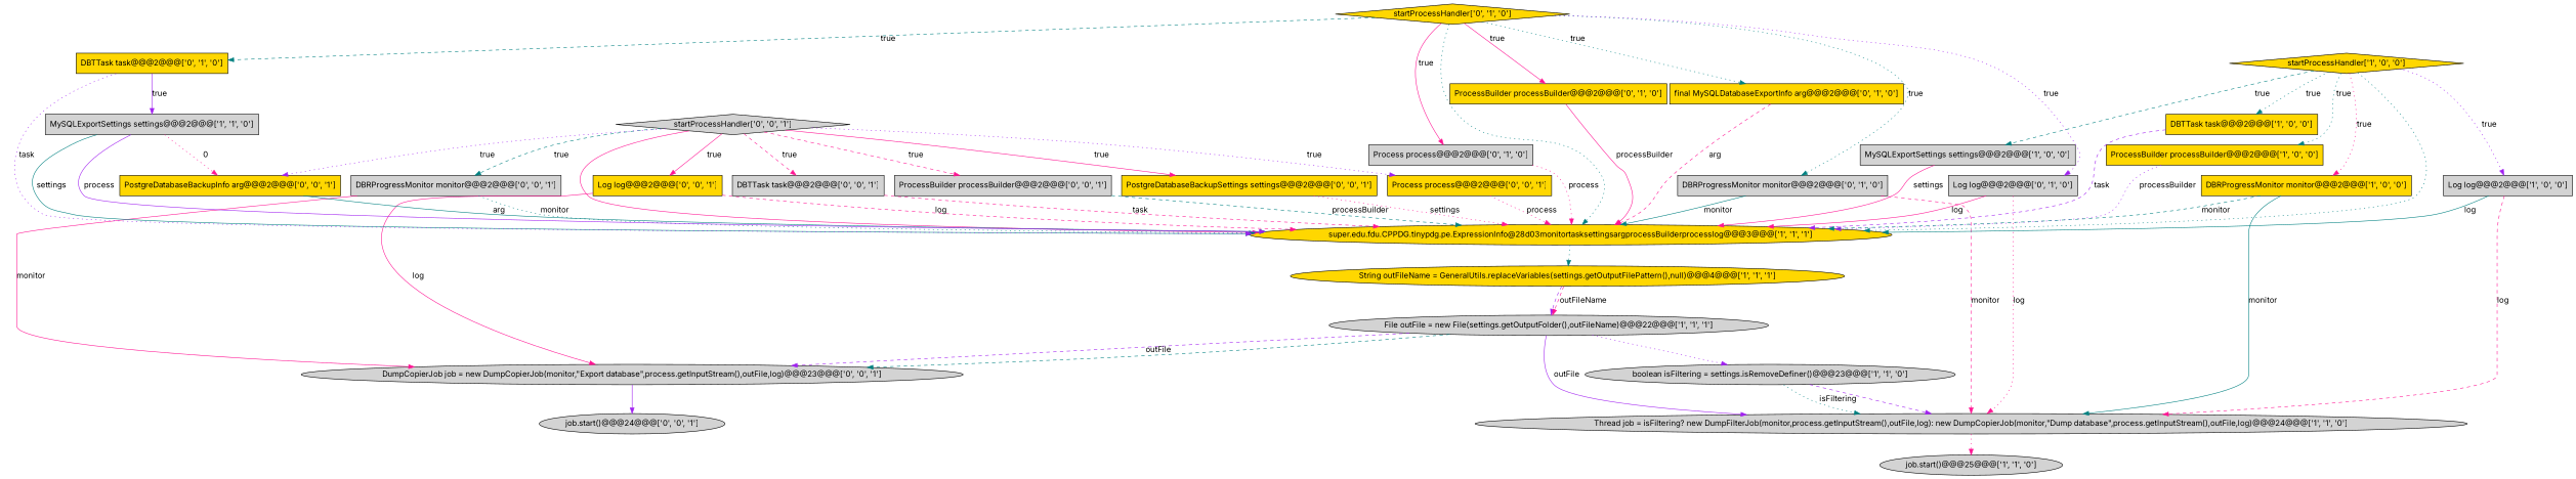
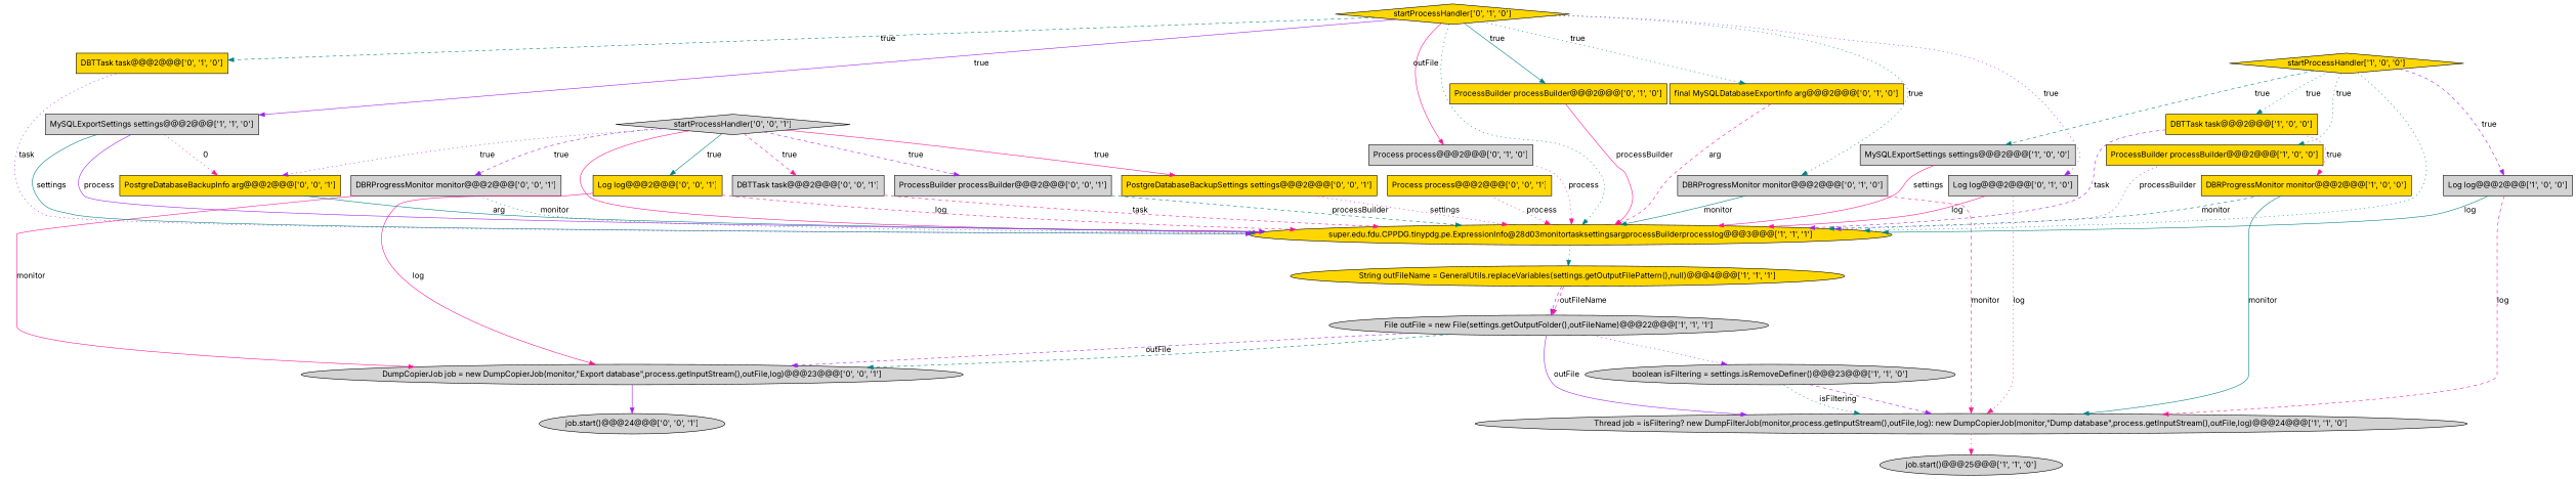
  digraph {
    fontname=Inter
    node [fillcolor=lightgrey fontname=Inter shape=box style=filled]
    edge [color=deeppink fontname=Inter style=dotted]
    n1 [fillcolor=gold label="final MySQLDatabaseExportInfo arg@@@2@@@['0', '1', '0']"]
    n2 [fillcolor=gold label="super.edu.fdu.CPPDG.tinypdg.pe.ExpressionInfo@28d03monitortasksettingsargprocessBuilderprocesslog@@@3@@@['1', '1', '1']" shape=ellipse]
    n3 [fillcolor=gold label="String outFileName = GeneralUtils.replaceVariables(settings.getOutputFilePattern(),null)@@@4@@@['1', '1', '1']" shape=ellipse]
    n4 [label="boolean isFiltering = settings.isRemoveDefiner()@@@23@@@['1', '1', '0']" shape=ellipse]
    n5 [label="Thread job = isFiltering? new DumpFilterJob(monitor,process.getInputStream(),outFile,log): new DumpCopierJob(monitor,\"Dump database\",process.getInputStream(),outFile,log)@@@24@@@['1', '1', '0']" shape=ellipse]
    n6 [label="job.start()@@@25@@@['1', '1', '0']" shape=ellipse]
    n7 [label="startProcessHandler['0', '0', '1']" shape=diamond]
    n8 [fillcolor=gold label="Process process@@@2@@@['0', '0', '1']"]
    n9 [fillcolor=gold label="PostgreDatabaseBackupSettings settings@@@2@@@['0', '0', '1']"]
    n10 [fillcolor=gold label="Log log@@@2@@@['0', '0', '1']"]
    n11 [label="DBRProgressMonitor monitor@@@2@@@['0', '0', '1']"]
    n12 [fillcolor=gold label="PostgreDatabaseBackupInfo arg@@@2@@@['0', '0', '1']"]
    n13 [label="DBTTask task@@@2@@@['0', '0', '1']"]
    n14 [label="ProcessBuilder processBuilder@@@2@@@['0', '0', '1']"]
    n15 [label="DumpCopierJob job = new DumpCopierJob(monitor,\"Export database\",process.getInputStream(),outFile,log)@@@23@@@['0', '0', '1']" shape=ellipse]
    n16 [label="MySQLExportSettings settings@@@2@@@['1', '0', '0']"]
    n17 [label="MySQLExportSettings settings@@@2@@@['1', '1', '0']"]
    n18 [label="File outFile = new File(settings.getOutputFolder(),outFileName)@@@22@@@['1', '1', '1']" shape=ellipse]
    n19 [label="job.start()@@@24@@@['0', '0', '1']" shape=ellipse]
    n20 [label="DBRProgressMonitor monitor@@@2@@@['0', '1', '0']"]
    n21 [label="Process process@@@2@@@['0', '1', '0']"]
    n22 [fillcolor=gold label="DBTTask task@@@2@@@['0', '1', '0']"]
    n23 [fillcolor=gold label="startProcessHandler['0', '1', '0']" shape=diamond]
    n24 [fillcolor=gold label="ProcessBuilder processBuilder@@@2@@@['0', '1', '0']"]
    n25 [label="Log log@@@2@@@['0', '1', '0']"]
    n26 [fillcolor=gold label="ProcessBuilder processBuilder@@@2@@@['1', '0', '0']"]
    n27 [fillcolor=gold label="startProcessHandler['1', '0', '0']" shape=diamond]
    n28 [fillcolor=gold label="DBRProgressMonitor monitor@@@2@@@['1', '0', '0']"]
    n29 [label="Log log@@@2@@@['1', '0', '0']"]
    n30 [fillcolor=gold label="DBTTask task@@@2@@@['1', '0', '0']"]
    n1 -> n2 [label=arg style=dashed]
    n2 -> n3 [color=teal]
    n3 -> n18 [color=purple style=dashed]
    n3 -> n18 [label=outFileName style=dashed]
    n4 -> n5 [color=purple style=dashed]
    n4 -> n5 [color=teal label=isFiltering]
    n5 -> n6
    n7 -> n2 [style=solid]
-   n7 -> n8 [color=purple label=true]
    n7 -> n9 [label=true style=solid]
-   n7 -> n10 [label=true style=solid]
-   n7 -> n11 [color=teal label=true style=dashed]
+   n7 -> n10 [color=teal label=true style=solid]
+   n7 -> n11 [color=purple label=true style=dashed]
    n7 -> n12 [color=purple label=true]
    n7 -> n13 [label=true style=dashed]
-   n7 -> n14 [label=true style=dashed]
+   n7 -> n14 [color=purple label=true style=dashed]
    n8 -> n2 [label=process]
    n9 -> n2 [label=settings]
    n10 -> n2 [label=log style=dashed]
    n10 -> n15 [label=log style=solid]
    n11 -> n2 [color=teal label=monitor]
    n11 -> n15 [label=monitor style=solid]
    n12 -> n2 [color=teal label=arg style=solid]
    n13 -> n2 [label=task style=dashed]
    n14 -> n2 [color=teal label=processBuilder style=dashed]
    n15 -> n19 [color=purple style=solid]
    n16 -> n2 [label=settings style=solid]
    n17 -> n2 [color=teal label=settings style=solid]
    n17 -> n2 [color=purple label=process style=solid]
    n17 -> n12 [label=0]
    n18 -> n4 [color=purple]
    n18 -> n5 [color=purple label=outFile style=solid]
    n18 -> n15 [color=purple label=outFile style=dashed]
    n18 -> n15 [color=teal style=dashed]
    n20 -> n2 [color=teal label=monitor style=solid]
    n20 -> n5 [label=monitor style=dashed]
    n21 -> n2 [label=process]
    n22 -> n2 [color=purple label=task]
    n23 -> n1 [color=teal label=true]
    n23 -> n2 [color=teal]
-   n22 -> n17 [color=purple label=true style=solid]
+   n23 -> n17 [color=purple label=true style=solid]
    n23 -> n20 [color=teal label=true]
-   n23 -> n21 [label=true style=solid]
+   n23 -> n21 [label=outFile style=solid]
    n23 -> n22 [color=teal label=true style=dashed]
-   n23 -> n24 [label=true style=solid]
+   n23 -> n24 [color=teal label=true style=solid]
    n23 -> n25 [color=purple label=true]
    n24 -> n2 [label=processBuilder style=solid]
    n25 -> n2 [label=log style=solid]
    n25 -> n5 [label=log]
    n26 -> n2 [color=purple label=processBuilder]
    n27 -> n2 [color=teal]
    n27 -> n16 [color=teal label=true style=dashed]
    n27 -> n26 [color=teal label=true]
-   n27 -> n28 [label=true]
-   n27 -> n29 [color=purple label=true]
+   n30 -> n28 [label=true]
+   n27 -> n29 [color=purple label=true style=dashed]
    n27 -> n30 [color=teal label=true]
    n28 -> n2 [color=teal label=monitor style=dashed]
    n28 -> n5 [color=teal label=monitor style=solid]
    n29 -> n2 [color=teal label=log style=solid]
    n29 -> n5 [label=log style=dashed]
    n30 -> n2 [color=purple label=task style=dashed]
  }
